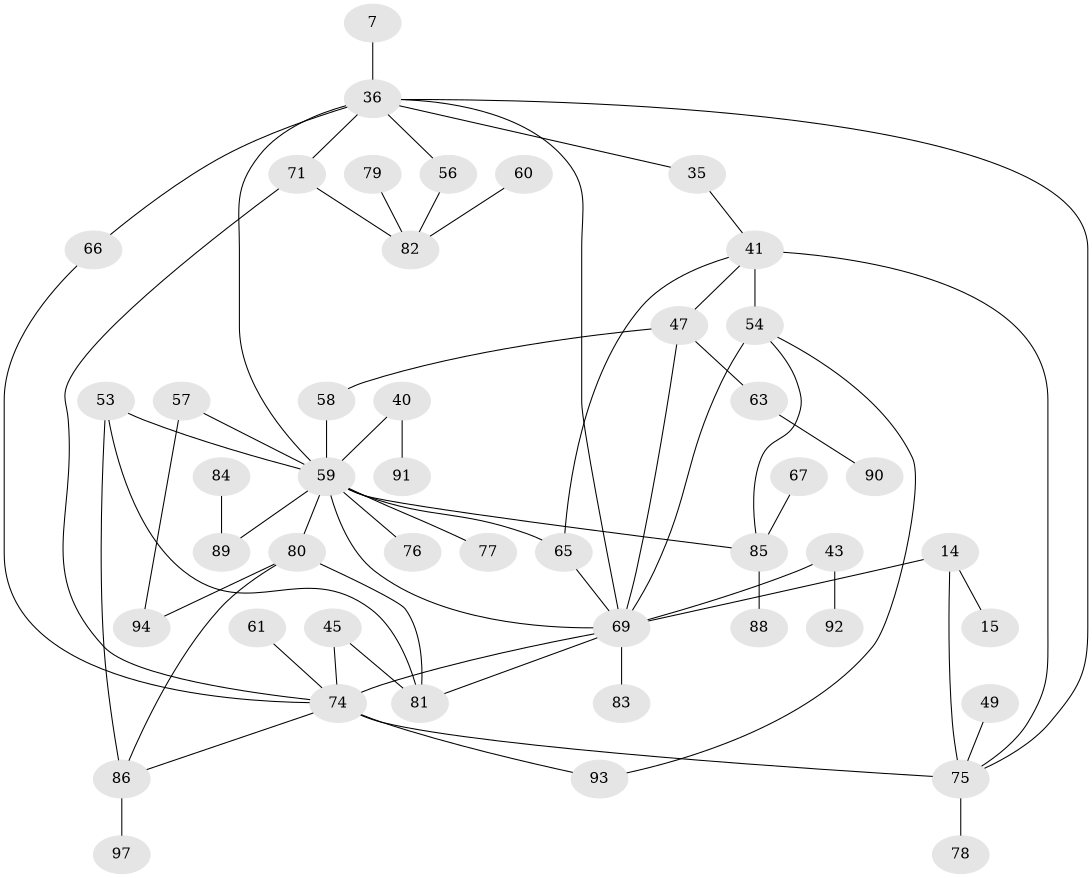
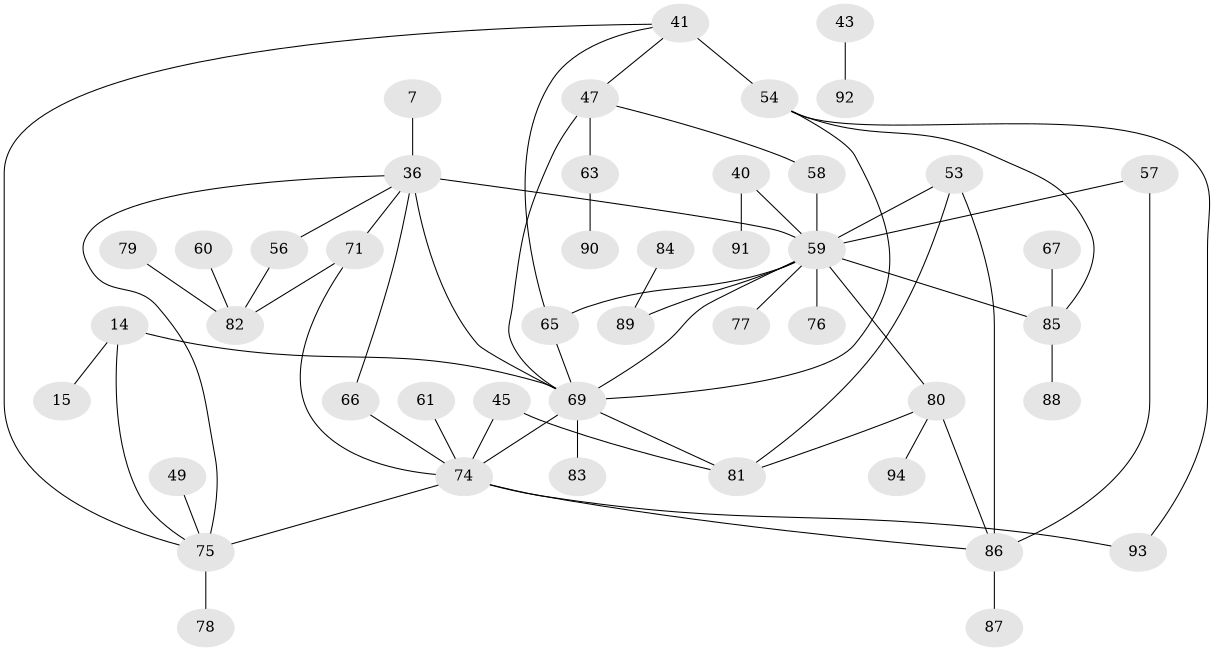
  graph {
    node [color=gray90 style=filled]
    n1 [label=36 super="+6"]
    69 [super="+8+1"]
    75 [super="+29+22+19+34"]
-   35
    56 [super="+55"]
    59 [super="+28+16"]
    66
    71 [super="+68+39+27+12"]
    7
    14
    15
    74 [super="+13+50"]
    81 [super="+42"]
    83
    78
    41 [super="+18+11"]
    82 [super="+25"]
    65 [super="+4"]
    85 [super="+48"]
    76
    77
    80 [super="+5+20+23+30+64"]
    89 [super="+36+73"]
    47 [super="+24"]
    54 [super="+31"]
    40
    91
    79
    58 [super="+46+52"]
    63
    93
    43
    92
    86 [super="+62"]
    45
    90
    88
    49
    53
-   87 [label=97]
+   87
    57 [super="+51"]
    94
    60
    61
    67
    84
    n1 -- 69
    n1 -- 75
-   n1 -- 35
    n1 -- 56
    n1 -- 59 [weight=2]
    n1 -- 66
    n1 -- 71
    69 -- 74 [weight=2]
    69 -- 81
    69 -- 83
    75 -- 78
-   35 -- 41
    56 -- 82
    59 -- 69
    59 -- 65
    59 -- 85 [weight=2]
    59 -- 76
    59 -- 77
    59 -- 80
    59 -- 89
    66 -- 74
    71 -- 74
    71 -- 82
    7 -- n1
    14 -- 69 [weight=2]
    14 -- 75
    14 -- 15
    74 -- 75 [weight=2]
    74 -- 93
    74 -- 86
    41 -- 75
    41 -- 65
    41 -- 47
    41 -- 54 [weight=3]
    65 -- 69 [weight=2]
    85 -- 88
    80 -- 81
    80 -- 86
    80 -- 94
    47 -- 69 [weight=2]
    47 -- 58
    47 -- 63
    54 -- 69
    54 -- 85
    54 -- 93
    40 -- 59
    40 -- 91
    79 -- 82
    58 -- 59 [weight=2]
    63 -- 90
-   43 -- 69
    43 -- 92
    86 -- 87
    45 -- 74
    45 -- 81
    49 -- 75
    53 -- 59 [weight=2]
    53 -- 81
    53 -- 86 [weight=2]
    57 -- 59
-   57 -- 94
+   57 -- 86
    60 -- 82
    61 -- 74
    67 -- 85
    84 -- 89
  }
